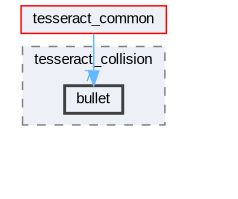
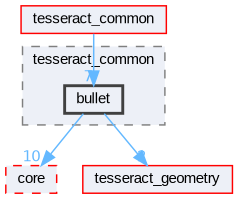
  digraph {
    compound=true
    fontname="Liberation Sans"
    node [color=red fillcolor="#edf0f7" fontname="Liberation Sans" fontsize=10 shape=box style=filled]
    edge [color=steelblue1 fontcolor=steelblue1 fontname="Liberation Sans" fontsize=10 labeldistance=1.5 labelfontname=Helvetica labelfontsize=10]
    n1 [color=grey25 height=0.2 label=bullet style="filled,bold" width=0.4]
+   n2 [height=0.2 label=core style="filled,dashed" width=0.4]
+   n3 [height=0.2 label=tesseract_geometry width=0.4]
    n4 [height=0.2 label=tesseract_common width=0.4]
    subgraph cluster_1 {
      bgcolor="#edf0f7"
      fontsize=10
-     label=tesseract_collision
+     label=tesseract_common
      pencolor=grey50
      style="filled,dashed"
      n1
    }
+   n1 -> n2 [headlabel=10]
+   n1 -> n3 [headlabel=2]
    n4 -> n1 [headlabel=7]
  }
